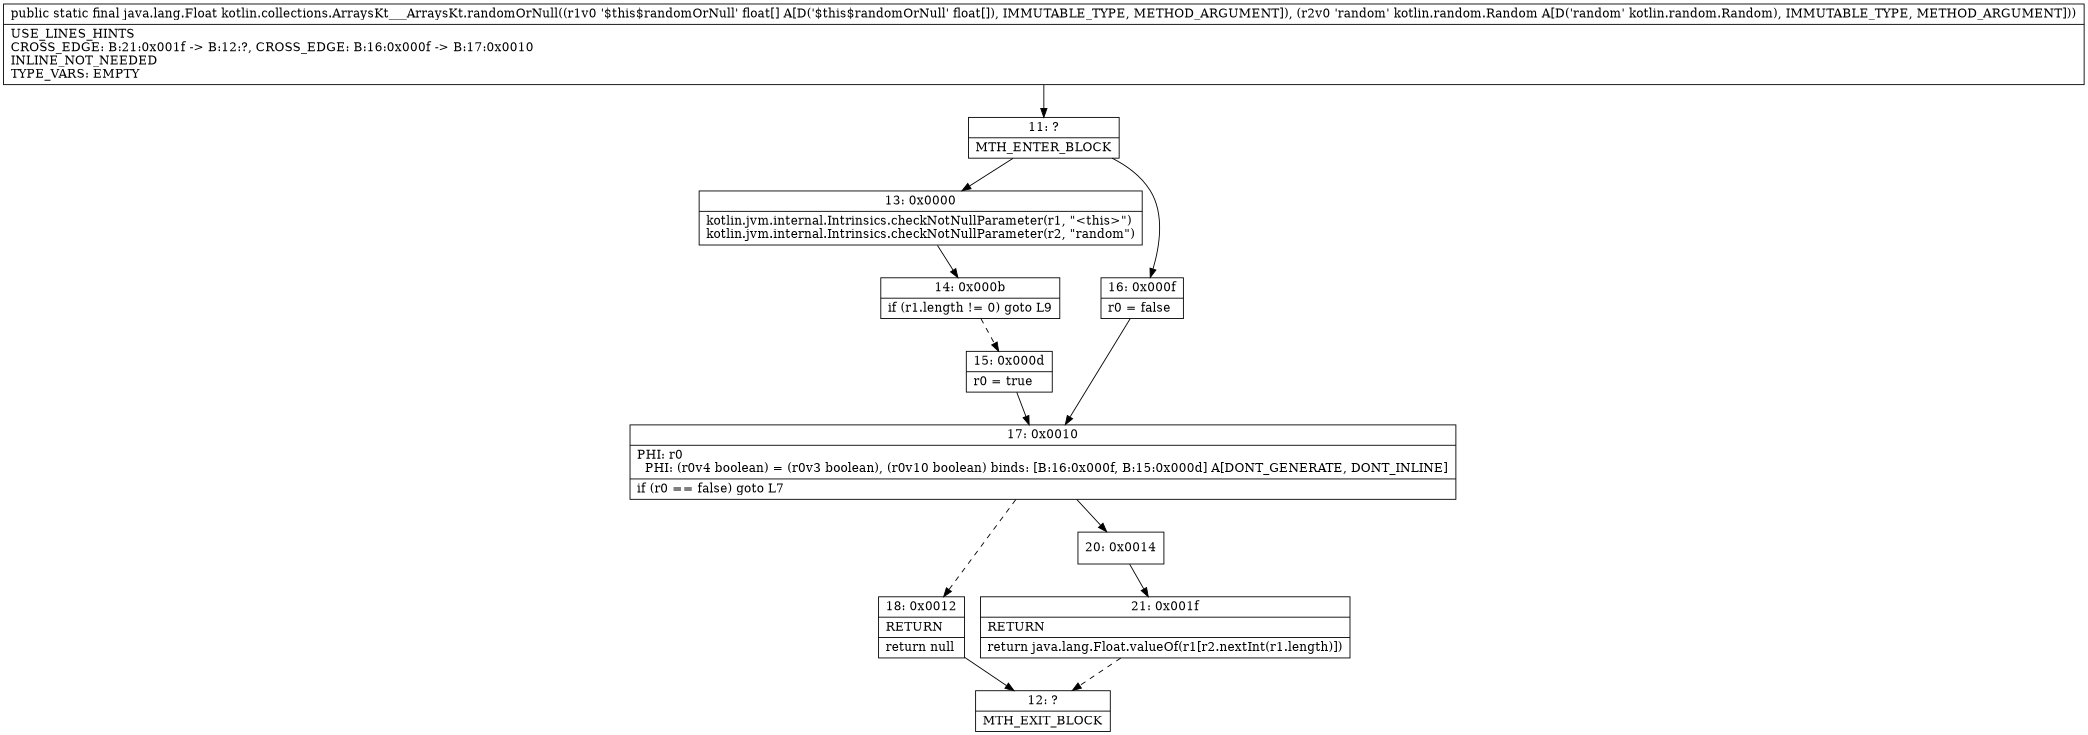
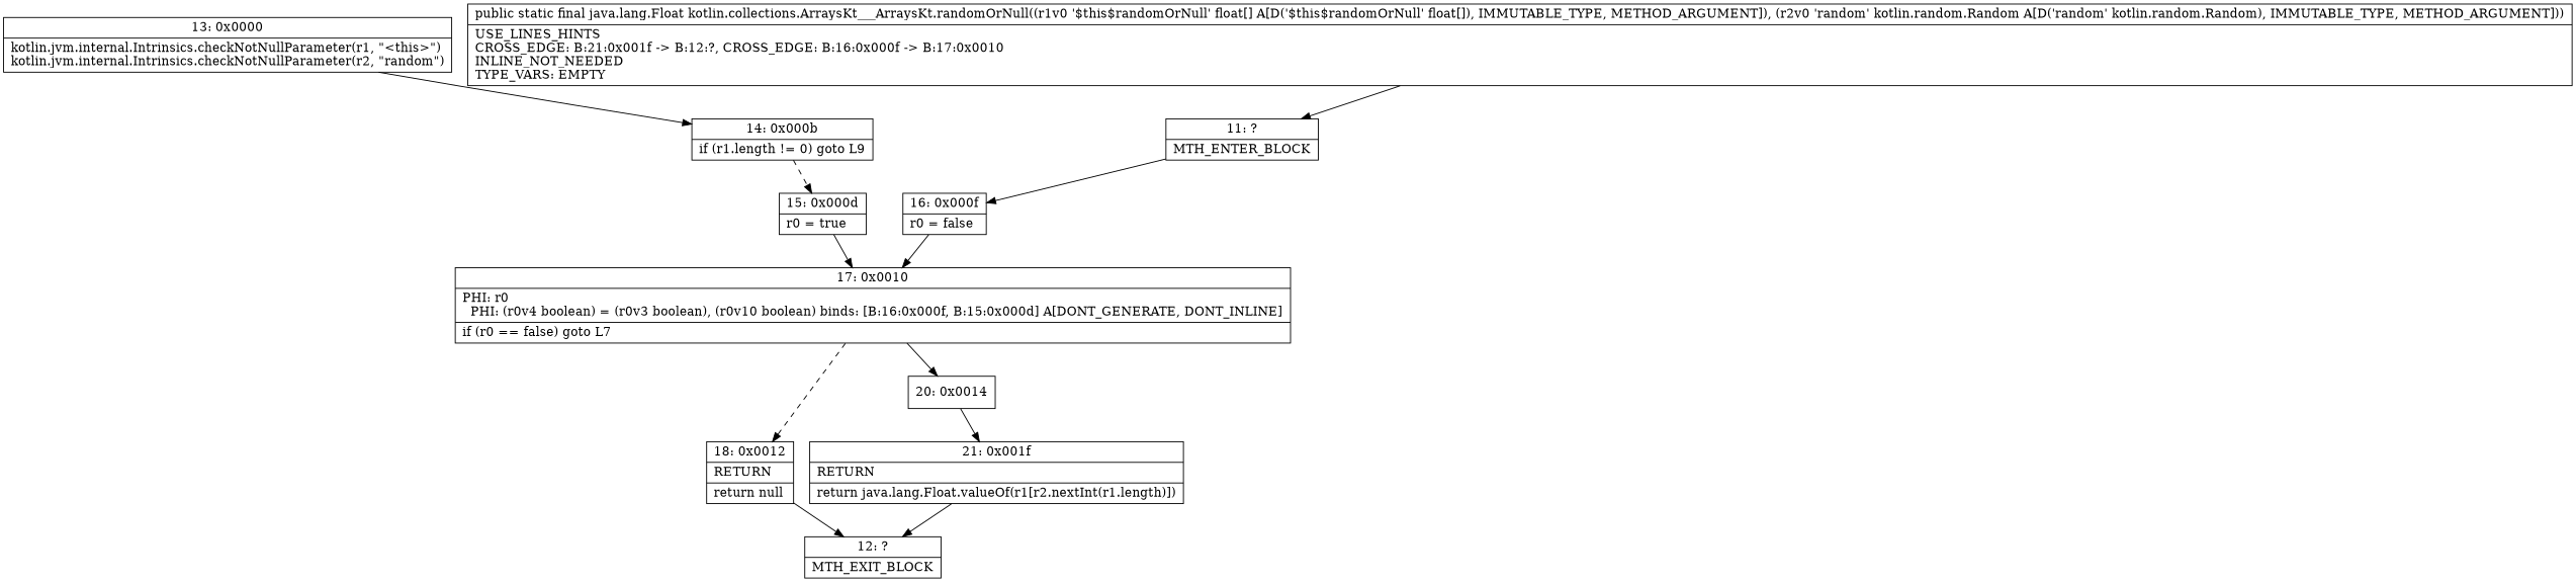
  digraph {
    node [shape=record]
    n1 [label="{11\:\ ?|MTH_ENTER_BLOCK\l}"]
    n2 [label="{13\:\ 0x0000|kotlin.jvm.internal.Intrinsics.checkNotNullParameter(r1, \"\<this\>\")\lkotlin.jvm.internal.Intrinsics.checkNotNullParameter(r2, \"random\")\l}"]
    n3 [label="{16\:\ 0x000f|r0 = false\l}"]
    n4 [label="{14\:\ 0x000b|if (r1.length != 0) goto L9\l}"]
    n5 [label="{15\:\ 0x000d|r0 = true\l}"]
    n6 [label="{17\:\ 0x0010|PHI: r0 \l  PHI: (r0v4 boolean) = (r0v3 boolean), (r0v10 boolean) binds: [B:16:0x000f, B:15:0x000d] A[DONT_GENERATE, DONT_INLINE]\l|if (r0 == false) goto L7\l}"]
    n7 [label="{18\:\ 0x0012|RETURN\l|return null\l}"]
    n8 [label="{20\:\ 0x0014}"]
    n9 [label="{12\:\ ?|MTH_EXIT_BLOCK\l}"]
    n10 [label="{21\:\ 0x001f|RETURN\l|return java.lang.Float.valueOf(r1[r2.nextInt(r1.length)])\l}"]
    n11 [label="{public static final java.lang.Float kotlin.collections.ArraysKt___ArraysKt.randomOrNull((r1v0 '$this$randomOrNull' float[] A[D('$this$randomOrNull' float[]), IMMUTABLE_TYPE, METHOD_ARGUMENT]), (r2v0 'random' kotlin.random.Random A[D('random' kotlin.random.Random), IMMUTABLE_TYPE, METHOD_ARGUMENT]))  | USE_LINES_HINTS\lCROSS_EDGE: B:21:0x001f \-\> B:12:?, CROSS_EDGE: B:16:0x000f \-\> B:17:0x0010\lINLINE_NOT_NEEDED\lTYPE_VARS: EMPTY\l}"]
-   n1 -> n2
    n1 -> n3
    n2 -> n4
    n3 -> n6
    n4 -> n5 [style=dashed]
    n5 -> n6
    n6 -> n7 [style=dashed]
    n6 -> n8
    n7 -> n9
    n8 -> n10
-   n10 -> n9 [style=dashed]
+   n10 -> n9
    n11 -> n1
  }
